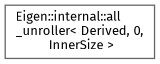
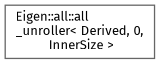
  digraph {
    rankdir=LR
    fontname="Fira Sans"
-   n1 [color=grey40 fillcolor=white fontname="Fira Sans" fontsize=10 height=0.2 label="Eigen::internal::all\l_unroller\< Derived, 0,\l InnerSize \>" shape=box style=filled width=0.4]
+   n1 [color=grey40 fillcolor=white fontname="Fira Sans" fontsize=10 height=0.2 label="Eigen::all::all\l_unroller\< Derived, 0,\l InnerSize \>" shape=box style=filled width=0.4]
  }
